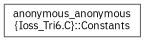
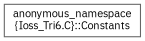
  digraph {
    rankdir=TB
    fontname="IBM Plex Sans"
-   n1 [color=grey40 fillcolor=white fontname="IBM Plex Sans" fontsize=10 height=0.2 label="anonymous_anonymous\l\{Ioss_Tri6.C\}::Constants" shape=box style=filled width=0.4]
+   n1 [color=grey40 fillcolor=white fontname="IBM Plex Sans" fontsize=10 height=0.2 label="anonymous_namespace\l\{Ioss_Tri6.C\}::Constants" shape=box style=filled width=0.4]
  }
